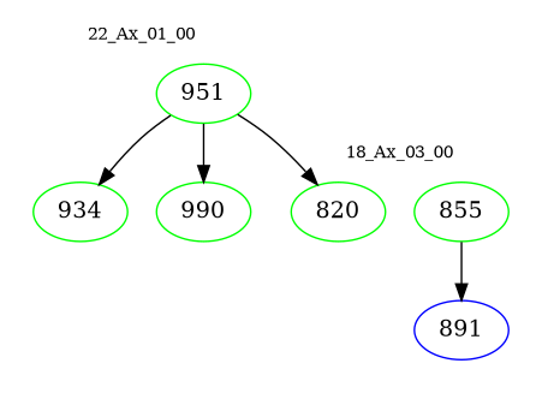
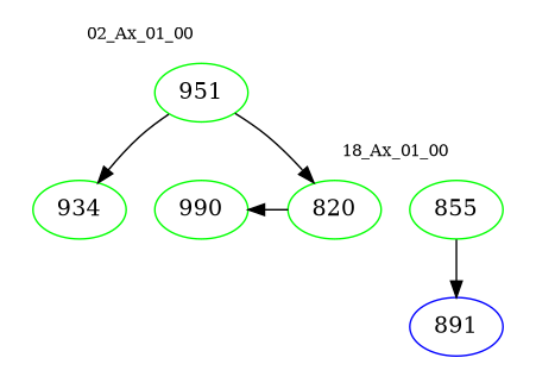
  digraph {
    node [color=green]
    edge [color=black]
    n1 [label=855]
    n2 [label=820]
    n3 [color=blue label=891]
    n4 [label=951]
    n5 [label=934]
    n6 [label=990]
    subgraph cluster_1 {
      color=white
      fontsize=10
-     label="18_Ax_03_00"
+     label="18_Ax_01_00"
      n1
      n2
      n3
    }
    subgraph cluster_2 {
      color=white
      fontsize=10
-     label="22_Ax_01_00"
+     label="02_Ax_01_00"
      n4
      n5
      n6
    }
    n1 -> n3
    n4 -> n2
    n4 -> n5
-   n4 -> n6
+   n2 -> n6
  }
